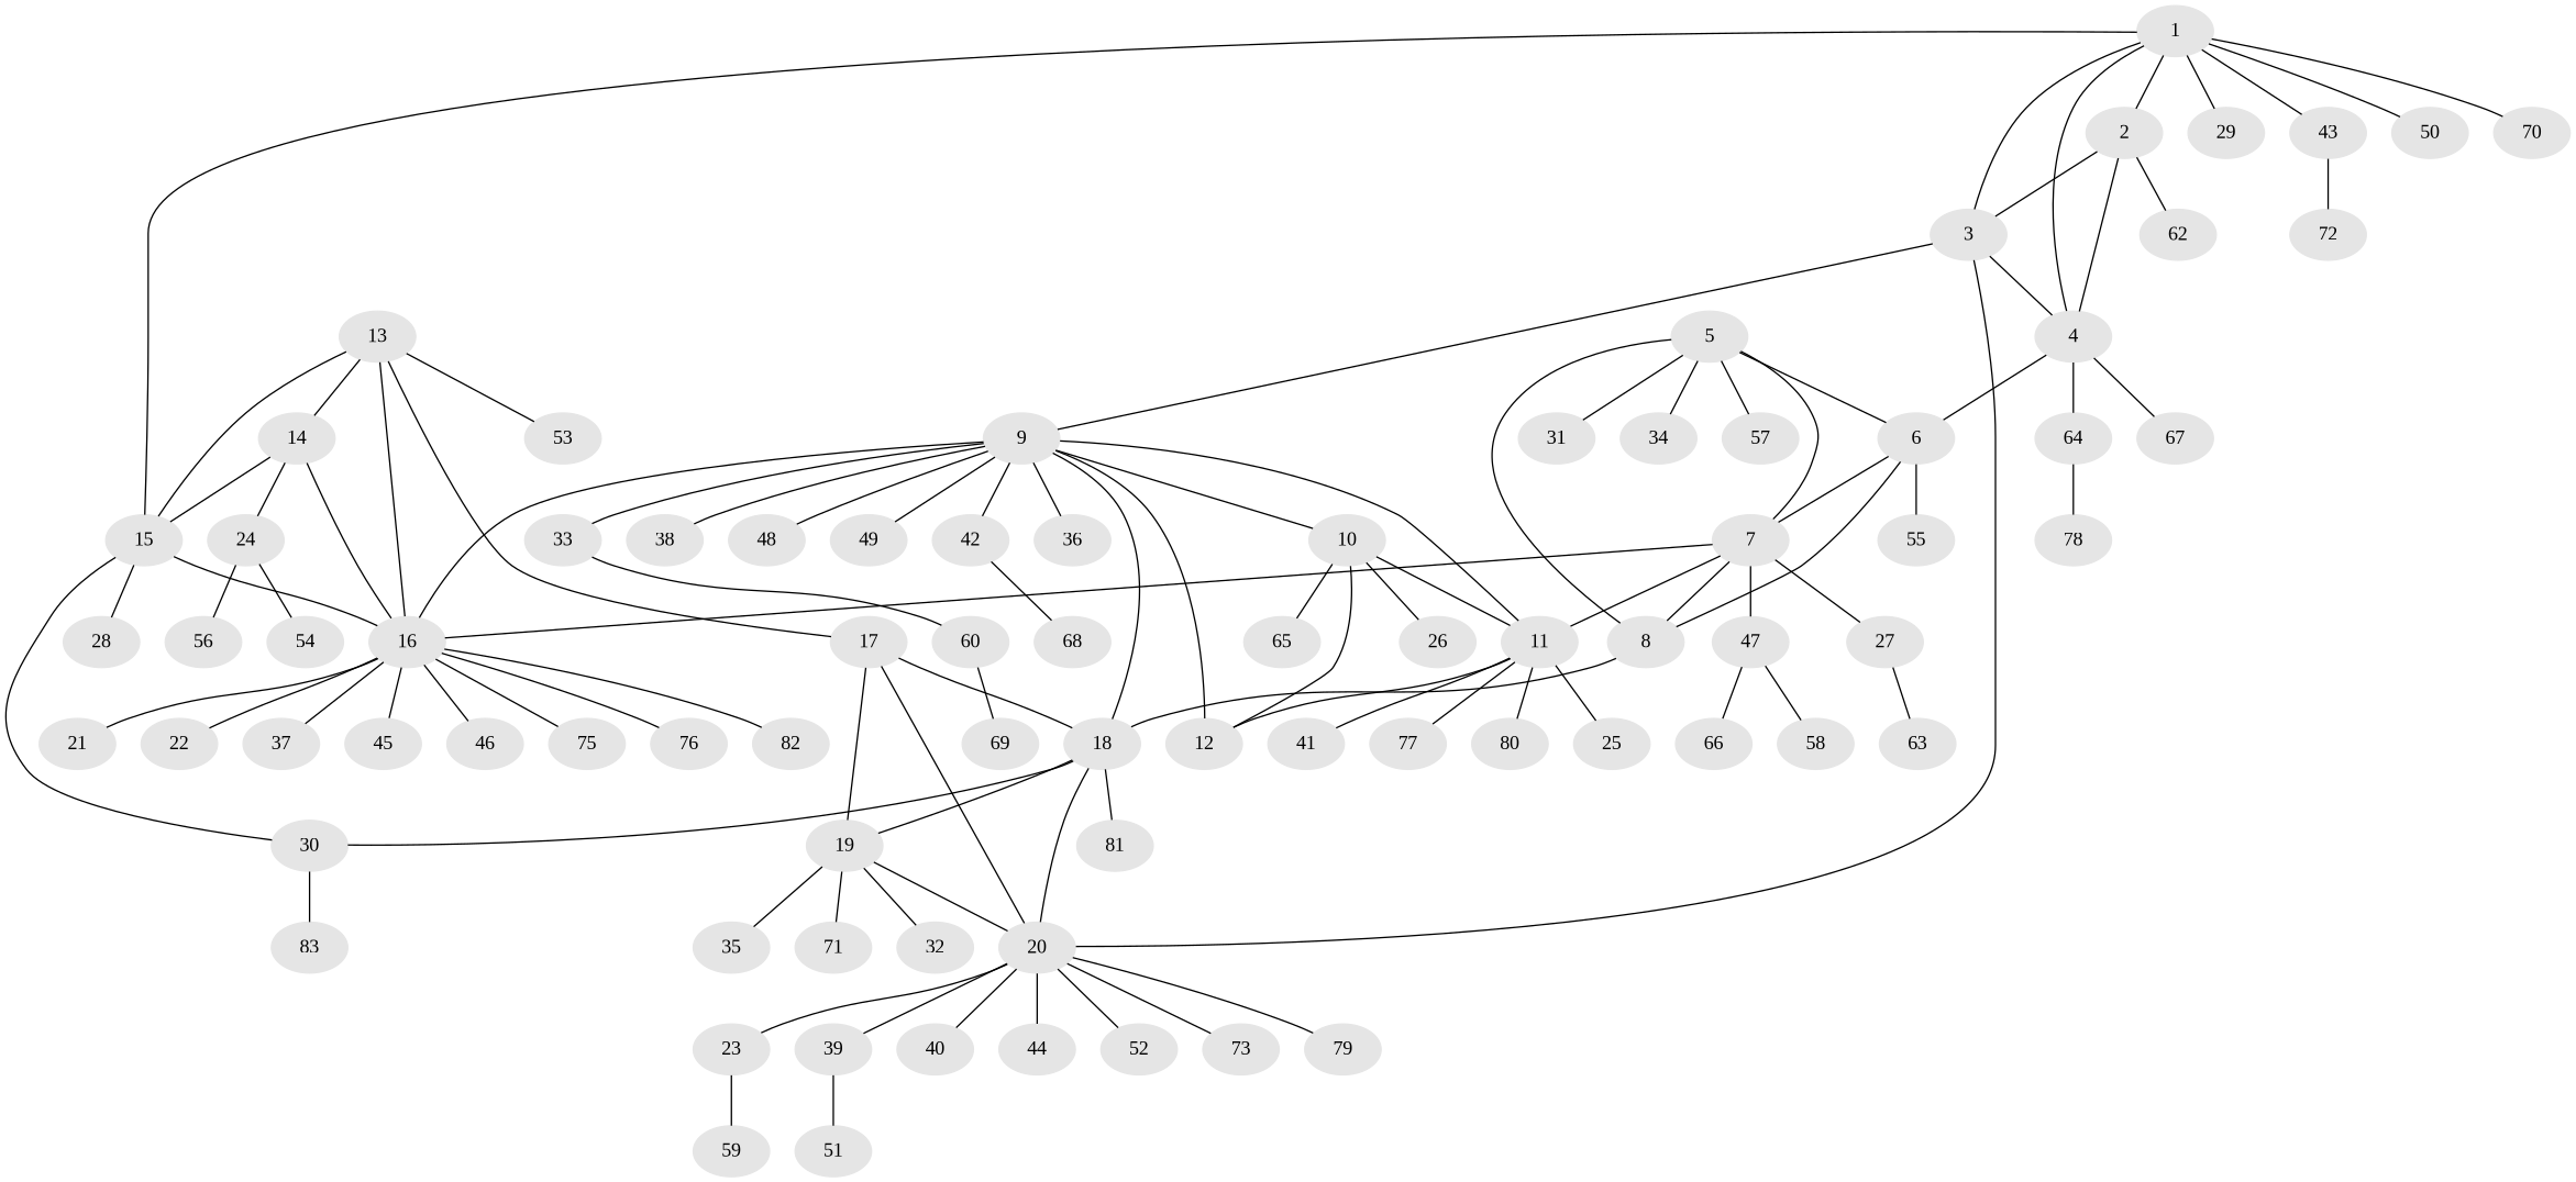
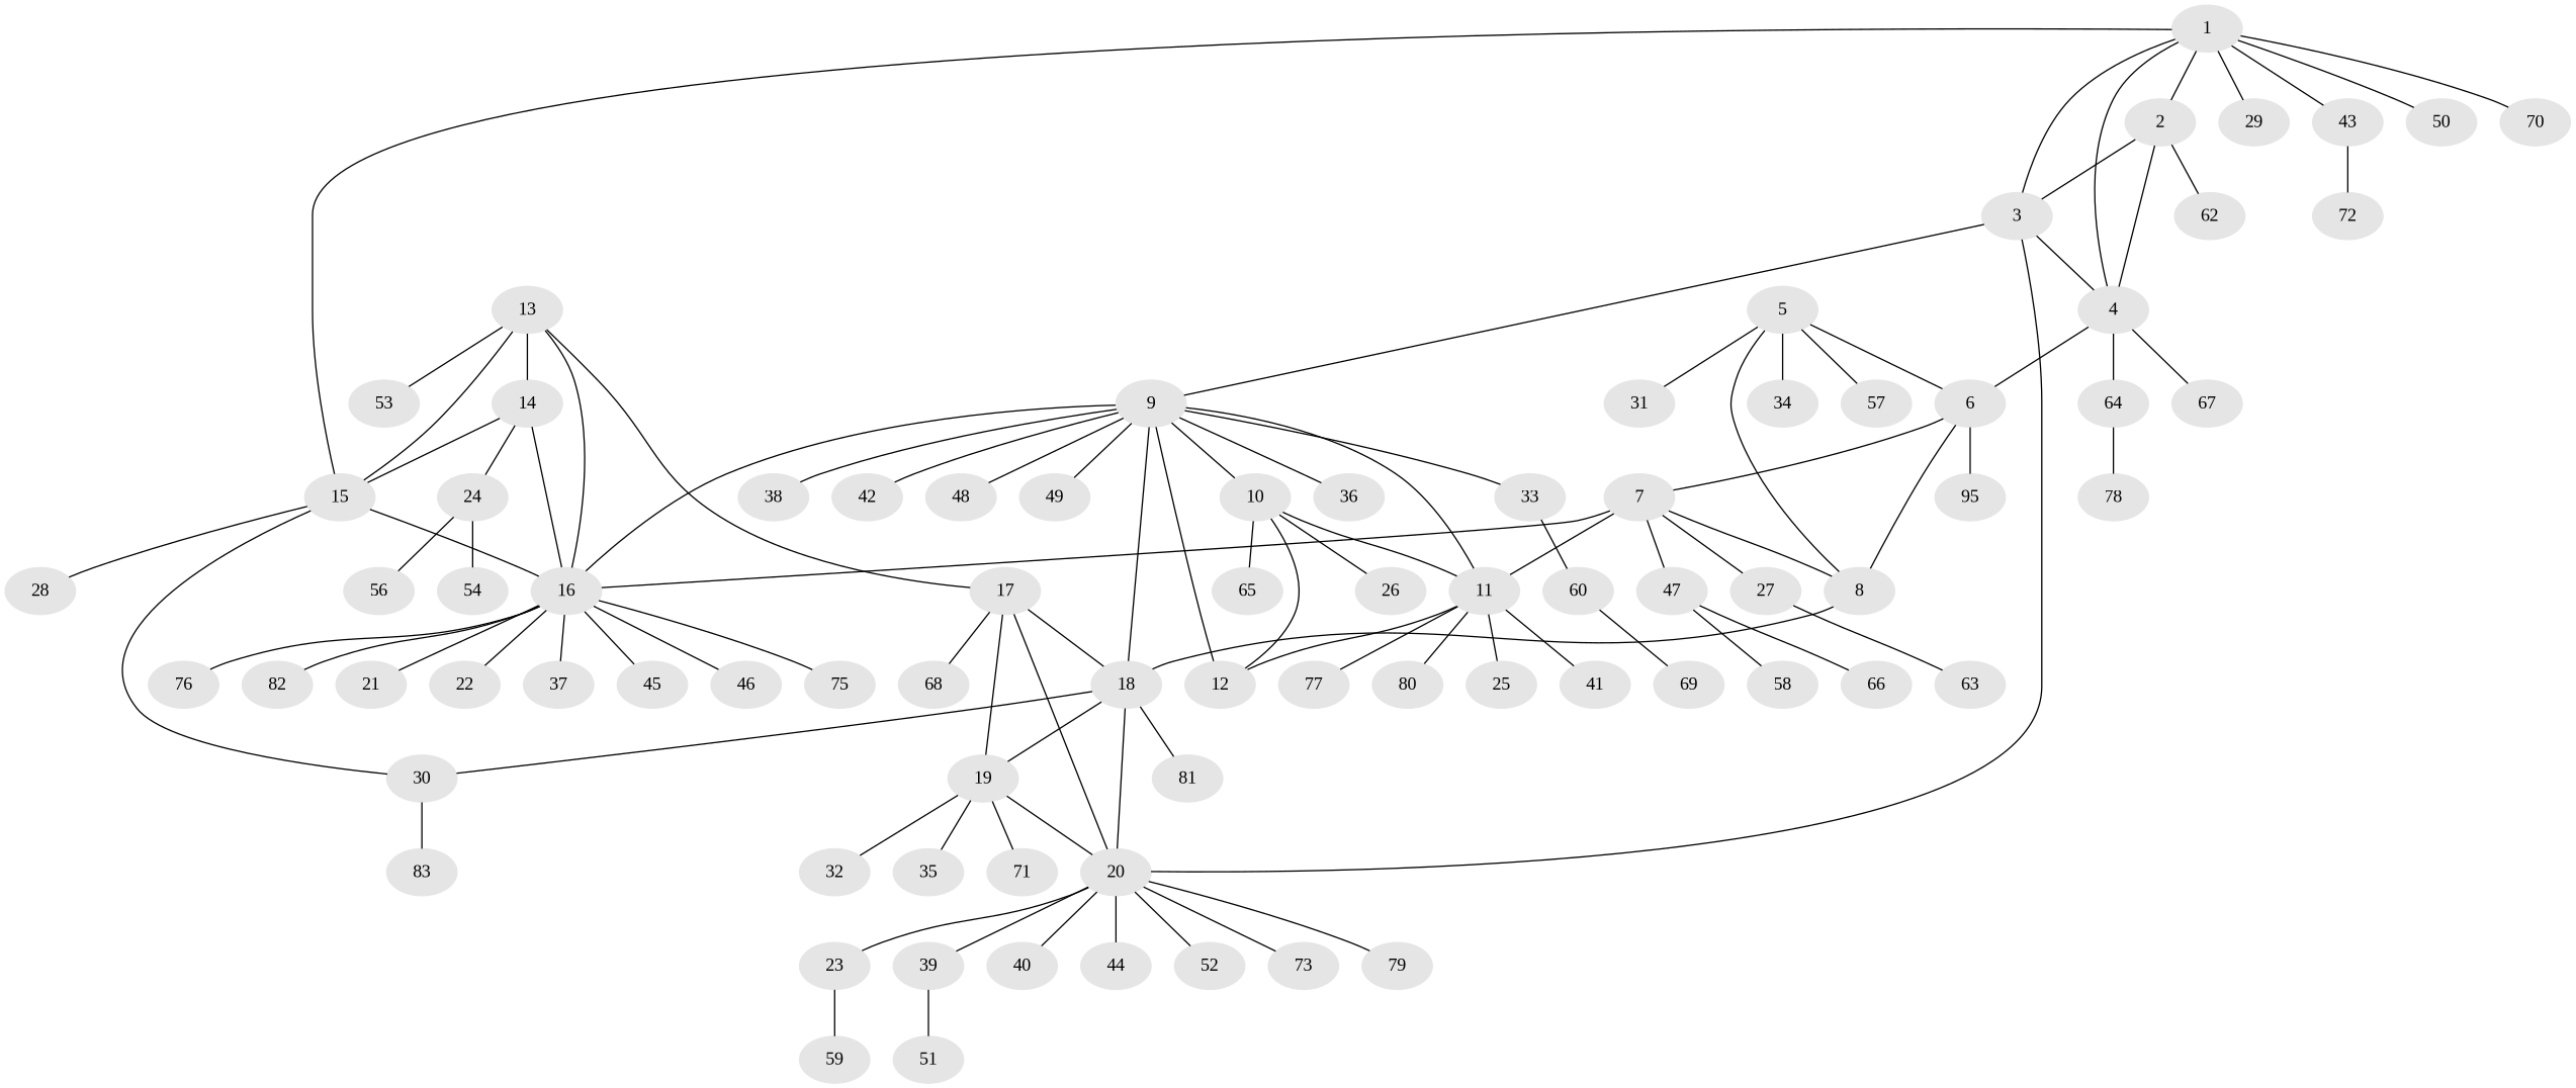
  graph {
    fontname="Liberation Serif"
    node [color=gray90 fontname="Liberation Serif" style=filled]
    edge [fontname="Liberation Serif"]
    1
    2
    3
    4
    15
    29
    43
    50
    70
    62
    9
    20
    6
    64
    67
    16
    28
    30
    72
    11
    18
    10
    12
    33
    36
    38
    42
    48
    49
    23
    39
    40
    44
    52
    73
    79
    7
    8
-   55
+   55 [label=95]
    78
    5
    31
    34
    57
    27
    47
    25
    41
    77
    80
    21
    22
    37
    45
    46
    75
    76
    82
    63
    58
    66
    19
    81
    26
    65
    60
    13
    14
    17
    53
    24
    68
    54
    56
    83
    32
    35
    71
    59
    51
    69
    1 -- 2
    1 -- 3
    1 -- 4
    1 -- 15
    1 -- 29
    1 -- 43
    1 -- 50
    1 -- 70
    2 -- 3
    2 -- 4
    2 -- 62
    3 -- 4
    3 -- 9
    3 -- 20
    4 -- 6
    4 -- 64
    4 -- 67
    15 -- 16
    15 -- 28
    15 -- 30
    43 -- 72
    9 -- 16
    9 -- 11
    9 -- 18
    9 -- 10
    9 -- 12
    9 -- 33
    9 -- 36
    9 -- 38
    9 -- 42
    9 -- 48
    9 -- 49
    20 -- 23
    20 -- 39
    20 -- 40
    20 -- 44
    20 -- 52
    20 -- 73
    20 -- 79
    6 -- 7
    6 -- 8
    6 -- 55
    64 -- 78
    16 -- 21
    16 -- 22
    16 -- 37
    16 -- 45
    16 -- 46
    16 -- 75
    16 -- 76
    16 -- 82
    30 -- 83
    11 -- 12
    11 -- 25
    11 -- 41
    11 -- 77
    11 -- 80
    18 -- 20
    18 -- 30
    18 -- 19
    18 -- 81
    10 -- 11
    10 -- 12
    10 -- 26
    10 -- 65
    33 -- 60
    23 -- 59
    39 -- 51
    7 -- 16
    7 -- 11
    7 -- 8
    7 -- 27
    7 -- 47
    8 -- 18
    5 -- 6
-   5 -- 7
    5 -- 8
    5 -- 31
    5 -- 34
    5 -- 57
    27 -- 63
    47 -- 58
    47 -- 66
    19 -- 20
    19 -- 32
    19 -- 35
    19 -- 71
    60 -- 69
    13 -- 15
    13 -- 16
    13 -- 14
    13 -- 17
    13 -- 53
    14 -- 15
    14 -- 16
    14 -- 24
    17 -- 20
    17 -- 18
    17 -- 19
-   42 -- 68
+   17 -- 68
    24 -- 54
    24 -- 56
  }
